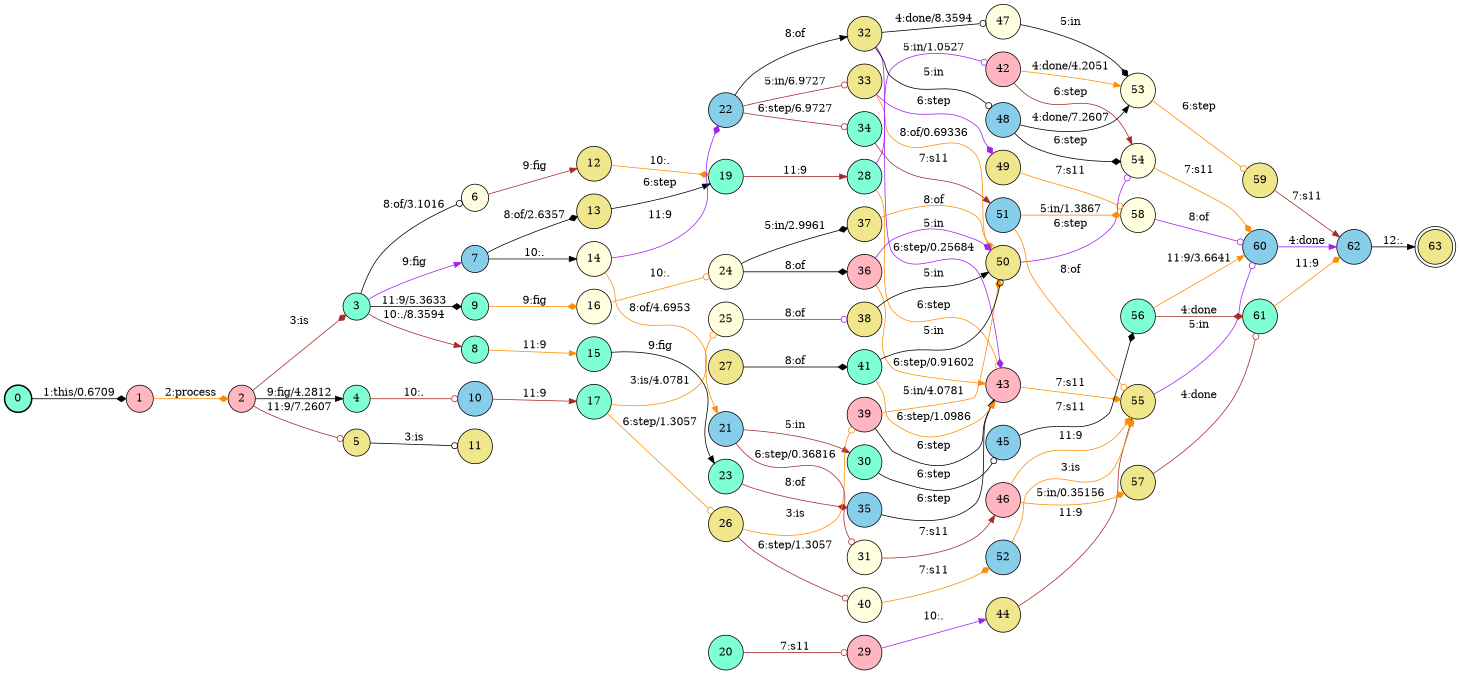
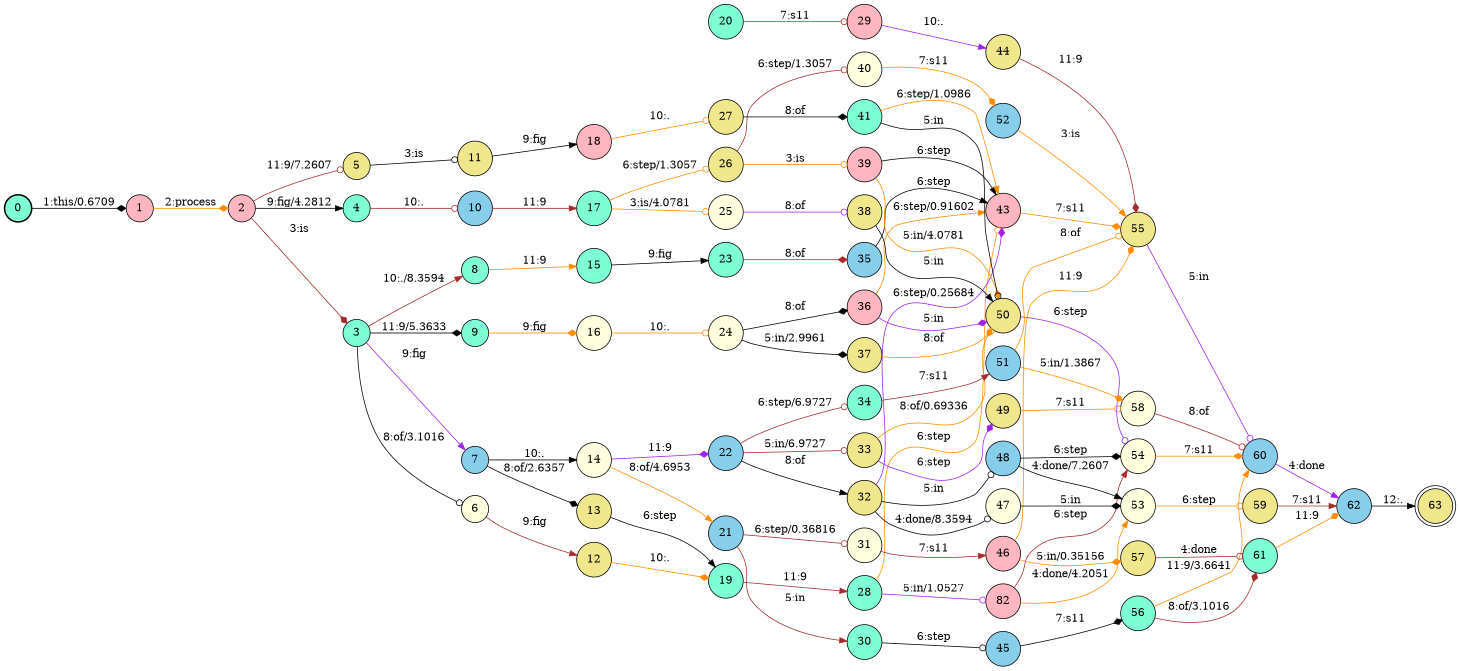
  digraph {
    nodesep=0.25
    rankdir=LR
    ranksep=0.4
    node [fillcolor=khaki fontsize=14 shape=circle style="solid,filled"]
    edge [arrowhead=normal color=darkorange fontsize=14]
    n1 [fillcolor=aquamarine label=0 style="bold,filled"]
    n2 [fillcolor=lightpink label=1]
    n3 [fillcolor=lightpink label=2]
    n4 [fillcolor=aquamarine label=3]
    n5 [fillcolor=aquamarine label=4]
    n6 [label=5]
    n7 [fillcolor=lightyellow label=6]
    n8 [fillcolor=skyblue label=7]
    n9 [fillcolor=aquamarine label=8]
    n10 [fillcolor=aquamarine label=9]
    n11 [fillcolor=skyblue label=10]
    n12 [label=11]
    n13 [label=12]
    n14 [label=13]
    n15 [fillcolor=lightyellow label=14]
    n16 [fillcolor=aquamarine label=15]
    n17 [fillcolor=lightyellow label=16]
    n18 [fillcolor=aquamarine label=17]
+   n19 [fillcolor=lightpink label=18]
    n20 [fillcolor=aquamarine label=19]
    n21 [fillcolor=skyblue label=21]
    n22 [fillcolor=skyblue label=22]
    n23 [fillcolor=aquamarine label=23]
    n24 [fillcolor=lightyellow label=24]
    n25 [fillcolor=lightyellow label=25]
    n26 [label=26]
    n27 [label=27]
    n28 [fillcolor=aquamarine label=28]
    n29 [fillcolor=aquamarine label=20]
    n30 [fillcolor=lightpink label=29]
    n31 [fillcolor=aquamarine label=30]
    n32 [fillcolor=lightyellow label=31]
    n33 [label=33]
    n34 [fillcolor=aquamarine label=34]
    n35 [label=32]
    n36 [fillcolor=skyblue label=35]
    n37 [label=37]
    n38 [fillcolor=lightpink label=36]
    n39 [label=38]
    n40 [fillcolor=lightpink label=39]
    n41 [fillcolor=lightyellow label=40]
    n42 [fillcolor=aquamarine label=41]
-   n43 [fillcolor=lightpink label=42]
+   n43 [fillcolor=lightpink label=82]
    n44 [fillcolor=lightpink label=43]
    n45 [label=44]
    n46 [fillcolor=skyblue label=45]
    n47 [fillcolor=lightpink label=46]
    n48 [label=49]
    n49 [label=50]
    n50 [fillcolor=skyblue label=51]
    n51 [fillcolor=lightyellow label=47]
    n52 [fillcolor=skyblue label=48]
    n53 [fillcolor=skyblue label=52]
    n54 [fillcolor=lightyellow label=53]
    n55 [fillcolor=lightyellow label=54]
    n56 [label=55]
    n57 [fillcolor=aquamarine label=56]
    n58 [label=57]
    n59 [fillcolor=lightyellow label=58]
    n60 [label=59]
    n61 [fillcolor=skyblue label=60]
    n62 [fillcolor=aquamarine label=61]
    n63 [fillcolor=skyblue label=62]
    n64 [label=63 shape=doublecircle]
    n1 -> n2 [arrowhead=diamond color=black label="1:this/0.6709"]
    n2 -> n3 [arrowhead=diamond label="2:process"]
    n3 -> n4 [arrowhead=diamond color=brown label="3:is"]
    n3 -> n5 [color=black label="9:fig/4.2812"]
    n3 -> n6 [arrowhead=odot color=brown label="11:9/7.2607"]
    n4 -> n7 [arrowhead=odot color=black label="8:of/3.1016"]
    n4 -> n8 [color=purple label="9:fig"]
    n4 -> n9 [color=brown label="10:./8.3594"]
    n4 -> n10 [arrowhead=diamond color=black label="11:9/5.3633"]
    n5 -> n11 [arrowhead=odot color=brown label="10:."]
    n6 -> n12 [arrowhead=odot color=black label="3:is"]
    n7 -> n13 [color=brown label="9:fig"]
    n8 -> n14 [arrowhead=diamond color=black label="8:of/2.6357"]
    n8 -> n15 [color=black label="10:."]
    n9 -> n16 [label="11:9"]
    n10 -> n17 [arrowhead=diamond label="9:fig"]
    n11 -> n18 [color=brown label="11:9"]
+   n12 -> n19 [color=black label="9:fig"]
    n13 -> n20 [arrowhead=diamond label="10:."]
    n14 -> n20 [color=black label="6:step"]
    n15 -> n21 [label="8:of/4.6953"]
    n15 -> n22 [arrowhead=diamond color=purple label="11:9"]
    n16 -> n23 [color=black label="9:fig"]
    n17 -> n24 [arrowhead=odot label="10:."]
    n18 -> n25 [arrowhead=odot label="3:is/4.0781"]
    n18 -> n26 [arrowhead=odot label="6:step/1.3057"]
+   n19 -> n27 [arrowhead=odot label="10:."]
    n20 -> n28 [color=brown label="11:9"]
    n21 -> n31 [color=brown label="5:in"]
    n21 -> n32 [arrowhead=odot color=brown label="6:step/0.36816"]
    n22 -> n33 [arrowhead=odot color=brown label="5:in/6.9727"]
    n22 -> n34 [arrowhead=odot color=brown label="6:step/6.9727"]
    n22 -> n35 [color=black label="8:of"]
    n23 -> n36 [arrowhead=diamond color=brown label="8:of"]
    n24 -> n37 [arrowhead=diamond color=black label="5:in/2.9961"]
    n24 -> n38 [arrowhead=diamond color=black label="8:of"]
    n25 -> n39 [arrowhead=odot color=purple label="8:of"]
    n26 -> n40 [arrowhead=odot label="3:is"]
    n26 -> n41 [arrowhead=odot color=brown label="6:step/1.3057"]
    n27 -> n42 [arrowhead=diamond color=black label="8:of"]
    n28 -> n43 [arrowhead=odot color=purple label="5:in/1.0527"]
    n28 -> n44 [arrowhead=odot label="6:step"]
    n29 -> n30 [arrowhead=odot color=brown label="7:s11"]
    n30 -> n45 [color=purple label="10:."]
    n31 -> n46 [arrowhead=odot color=black label="6:step"]
    n32 -> n47 [color=brown label="7:s11"]
    n33 -> n48 [arrowhead=diamond color=purple label="6:step"]
    n33 -> n49 [arrowhead=diamond label="8:of/0.69336"]
    n34 -> n50 [color=brown label="7:s11"]
    n35 -> n44 [arrowhead=diamond color=purple label="6:step/0.25684"]
    n35 -> n51 [arrowhead=odot color=black label="4:done/8.3594"]
    n35 -> n52 [arrowhead=odot color=black label="5:in"]
    n36 -> n44 [color=black label="6:step"]
    n37 -> n49 [arrowhead=odot label="8:of"]
    n38 -> n44 [label="6:step/0.91602"]
    n38 -> n49 [arrowhead=diamond color=purple label="5:in"]
    n39 -> n49 [color=black label="5:in"]
    n40 -> n44 [color=black label="6:step"]
    n40 -> n49 [arrowhead=diamond label="5:in/4.0781"]
    n41 -> n53 [arrowhead=diamond label="7:s11"]
    n42 -> n44 [label="6:step/1.0986"]
    n42 -> n49 [arrowhead=odot color=black label="5:in"]
    n43 -> n54 [label="4:done/4.2051"]
    n43 -> n55 [color=brown label="6:step"]
    n44 -> n56 [arrowhead=diamond label="7:s11"]
    n45 -> n56 [arrowhead=diamond color=brown label="11:9"]
    n46 -> n57 [arrowhead=diamond color=black label="7:s11"]
    n47 -> n56 [arrowhead=diamond label="11:9"]
    n47 -> n58 [arrowhead=diamond label="5:in/0.35156"]
    n48 -> n59 [arrowhead=odot label="7:s11"]
    n49 -> n55 [arrowhead=odot color=purple label="6:step"]
    n50 -> n56 [arrowhead=odot label="8:of"]
    n50 -> n59 [arrowhead=diamond label="5:in/1.3867"]
    n51 -> n54 [arrowhead=diamond color=black label="5:in"]
    n52 -> n54 [color=black label="4:done/7.2607"]
    n52 -> n55 [arrowhead=diamond color=black label="6:step"]
    n53 -> n56 [label="3:is"]
    n54 -> n60 [arrowhead=odot label="6:step"]
    n55 -> n61 [arrowhead=diamond label="7:s11"]
    n56 -> n61 [arrowhead=odot color=purple label="5:in"]
    n57 -> n61 [label="11:9/3.6641"]
-   n57 -> n62 [arrowhead=diamond color=brown label="4:done"]
+   n57 -> n62 [arrowhead=diamond color=brown label="8:of/3.1016"]
    n58 -> n62 [arrowhead=odot color=brown label="4:done"]
-   n59 -> n61 [arrowhead=odot color=purple label="8:of"]
+   n59 -> n61 [arrowhead=odot color=brown label="8:of"]
    n60 -> n63 [color=brown label="7:s11"]
    n61 -> n63 [color=purple label="4:done"]
    n62 -> n63 [arrowhead=diamond label="11:9"]
    n63 -> n64 [color=black label="12:."]
  }
